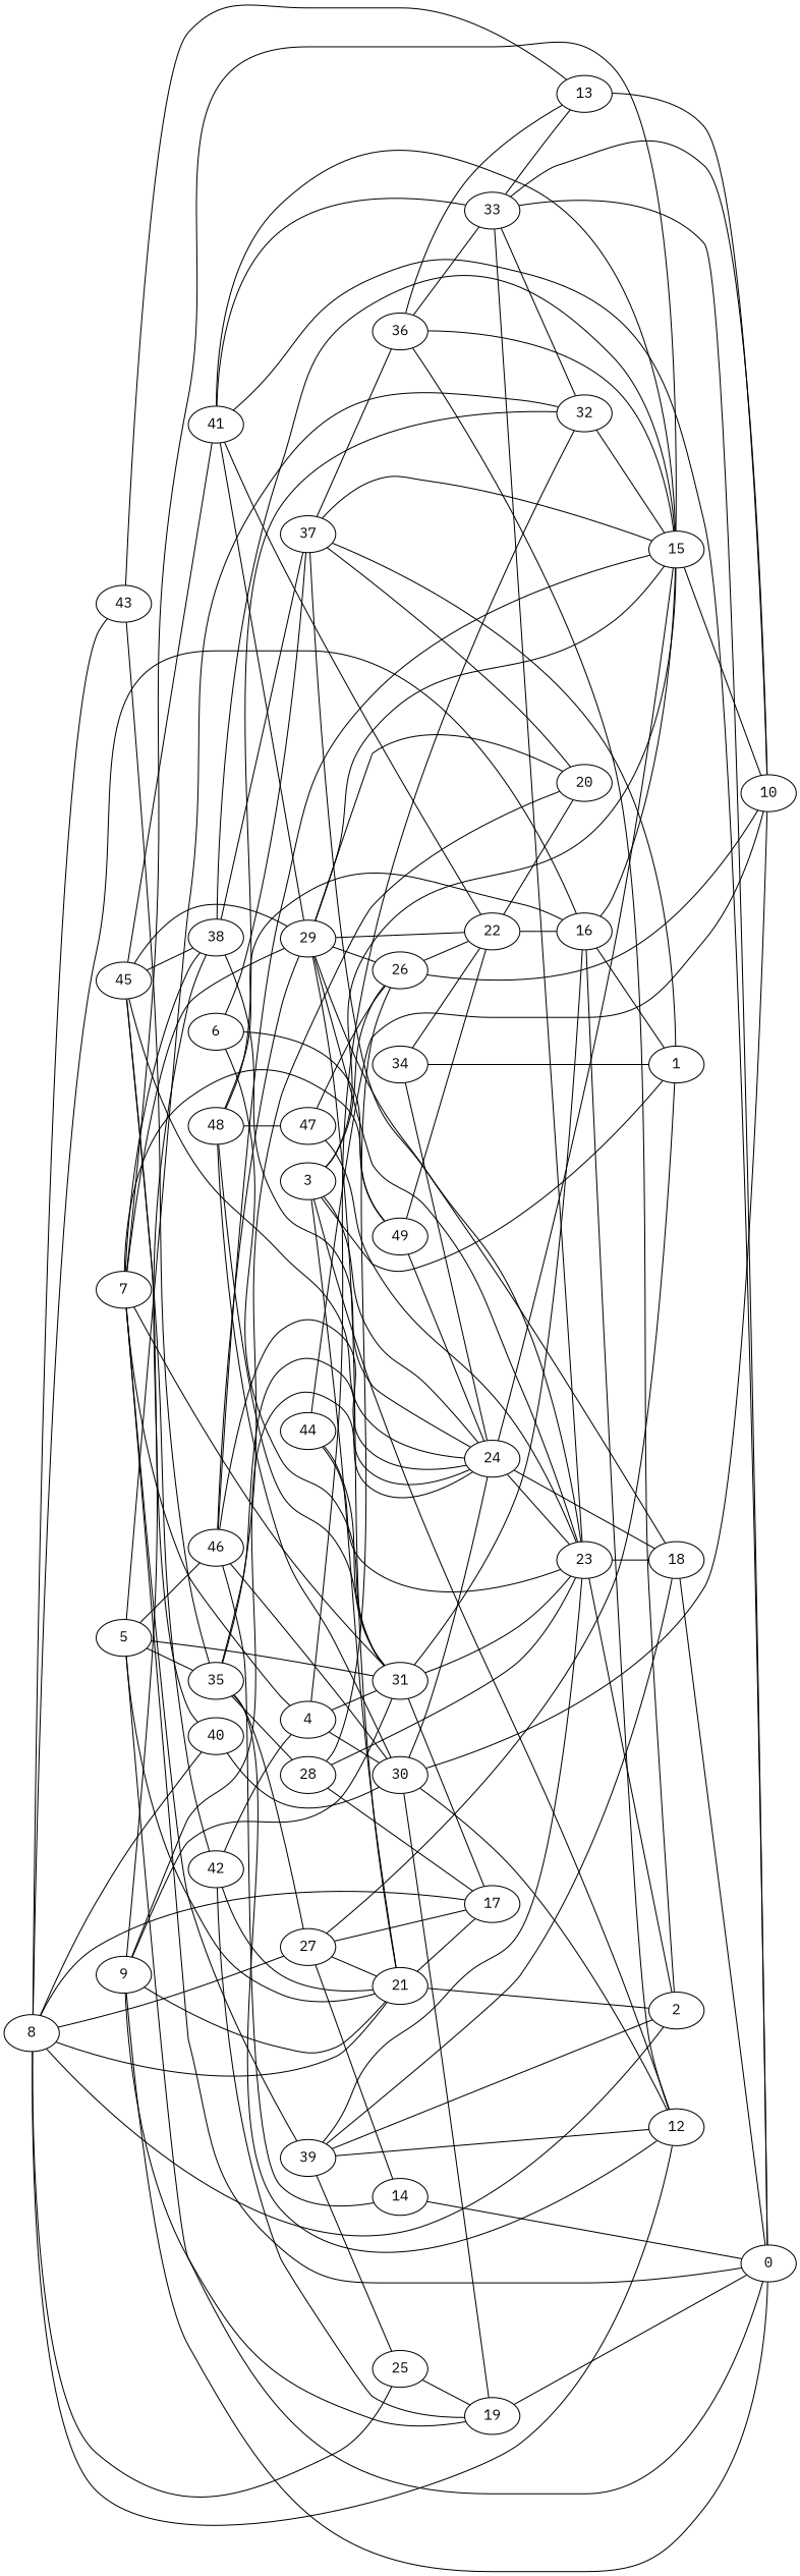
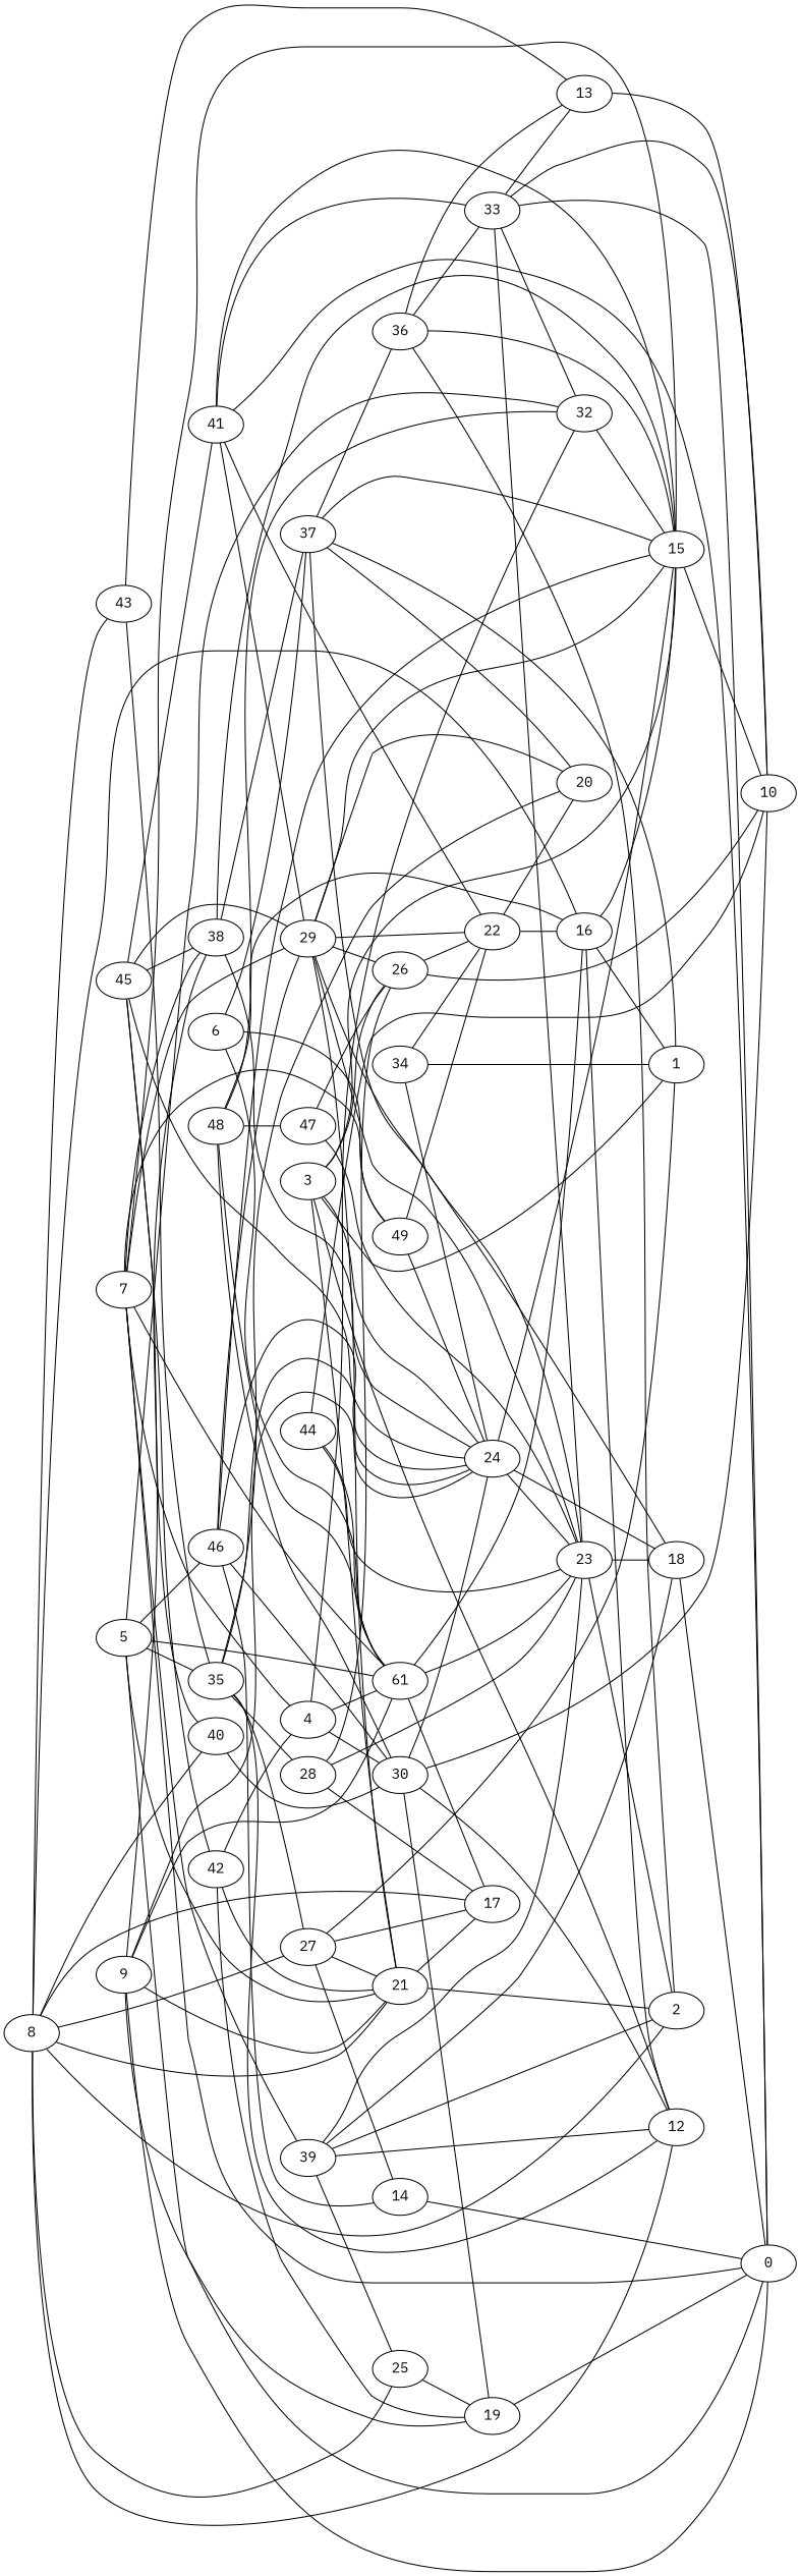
  digraph {
    fontname="IBM Plex Mono"
    rankdir=LR
    node [fontname="IBM Plex Mono"]
    edge [color=black dir=none fontname="IBM Plex Mono"]
    25
    19
    0
    42
    4
    21
-   31
+   31 [label=61]
    32
    30
    17
    2
    49
    24
    22
    23
    18
    15
    20
    16
    44
    10
    43
    35
    13
    12
    27
    28
    14
    1
    26
    8
    40
    39
    5
    46
    29
    9
    38
    37
    36
    33
    34
    47
    48
    45
    41
    3
    6
    7
    subgraph sub_1 {
      25
      19
      0
      42
      4
      21
      31
      32
      30
      17
      2
      49
      24
      22
      23
      18
      15
      20
      16
      44
      10
      43
      35
      13
      12
      27
      28
      14
      1
      26
      8
      40
      39
      5
      46
      29
      9
      38
      37
      36
      33
      34
      47
      48
      45
      41
      3
      6
      7
    }
    25 -> 19
    19 -> 0
    42 -> 19
    42 -> 4
    42 -> 21
    4 -> 31
    4 -> 32
    4 -> 30
    21 -> 17
    21 -> 2
    31 -> 17
    31 -> 23
    31 -> 16
    32 -> 15
    30 -> 19
    30 -> 24
    30 -> 10
    30 -> 12
    49 -> 24
    49 -> 22
    24 -> 23
    24 -> 18
    24 -> 15
    22 -> 20
    22 -> 16
    23 -> 2
    23 -> 18
    18 -> 0
    15 -> 10
    16 -> 15
    16 -> 12
    16 -> 1
    44 -> 31
    44 -> 23
    44 -> 10
    43 -> 35
    43 -> 13
    35 -> 24
    35 -> 20
    35 -> 12
    35 -> 27
    35 -> 28
    13 -> 10
    27 -> 21
    27 -> 17
    27 -> 14
    27 -> 1
    28 -> 17
    28 -> 23
    28 -> 26
    14 -> 0
    26 -> 22
    26 -> 10
    8 -> 25
    8 -> 21
    8 -> 17
    8 -> 2
    8 -> 16
    8 -> 43
    8 -> 12
    8 -> 27
    8 -> 40
    40 -> 30
    39 -> 25
    39 -> 2
    39 -> 23
    39 -> 18
    39 -> 12
    5 -> 0
    5 -> 21
    5 -> 31
    5 -> 32
    5 -> 35
    5 -> 46
    46 -> 30
    46 -> 24
    46 -> 15
    46 -> 14
    46 -> 29
    29 -> 21
    29 -> 22
    29 -> 23
    29 -> 18
    29 -> 15
    29 -> 20
    29 -> 26
    9 -> 19
    9 -> 0
    9 -> 21
    9 -> 31
    9 -> 24
    9 -> 38
    38 -> 24
    38 -> 15
    38 -> 37
    37 -> 23
    37 -> 15
    37 -> 20
    37 -> 1
    37 -> 36
    36 -> 2
    36 -> 15
    36 -> 13
    36 -> 33
    33 -> 0
    33 -> 32
    33 -> 23
    33 -> 10
    33 -> 13
    34 -> 24
    34 -> 22
    34 -> 1
    47 -> 23
    47 -> 26
    48 -> 31
    48 -> 32
    48 -> 30
    48 -> 16
    48 -> 47
    45 -> 42
    45 -> 24
    45 -> 40
    45 -> 29
    45 -> 38
    45 -> 41
    41 -> 0
    41 -> 22
    41 -> 15
    41 -> 29
    41 -> 33
    3 -> 21
    3 -> 24
    3 -> 15
    3 -> 12
    3 -> 1
    3 -> 26
    6 -> 31
    6 -> 49
    6 -> 37
    7 -> 0
    7 -> 4
    7 -> 31
    7 -> 49
    7 -> 15
    7 -> 39
    7 -> 29
    7 -> 38
  }
